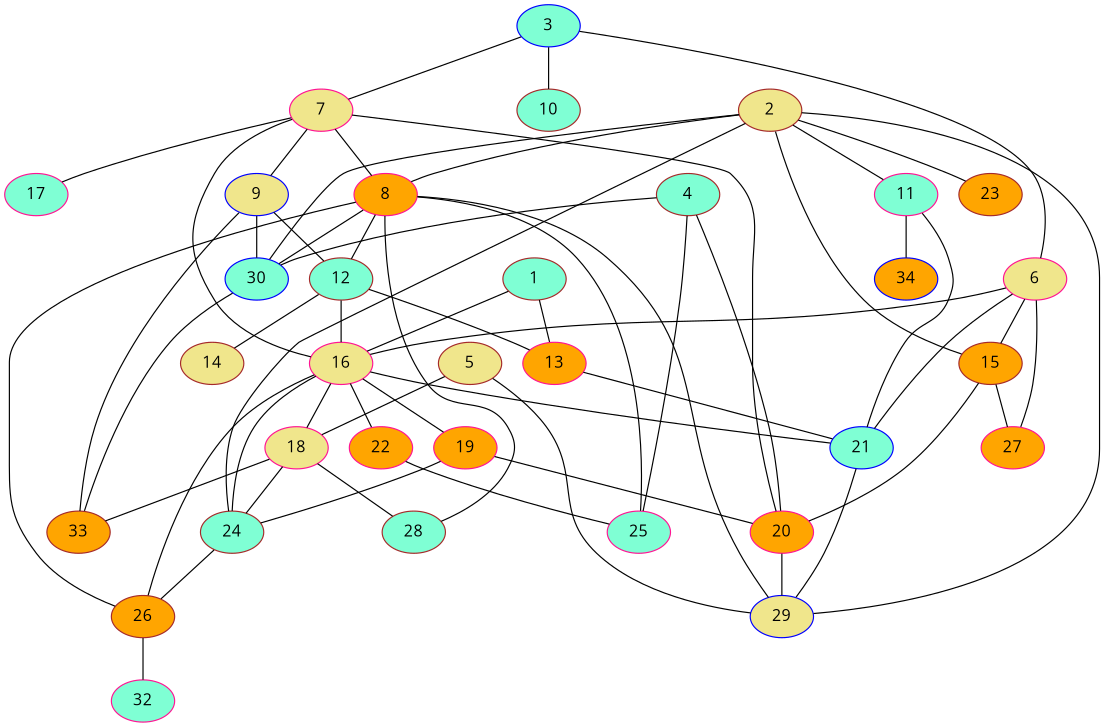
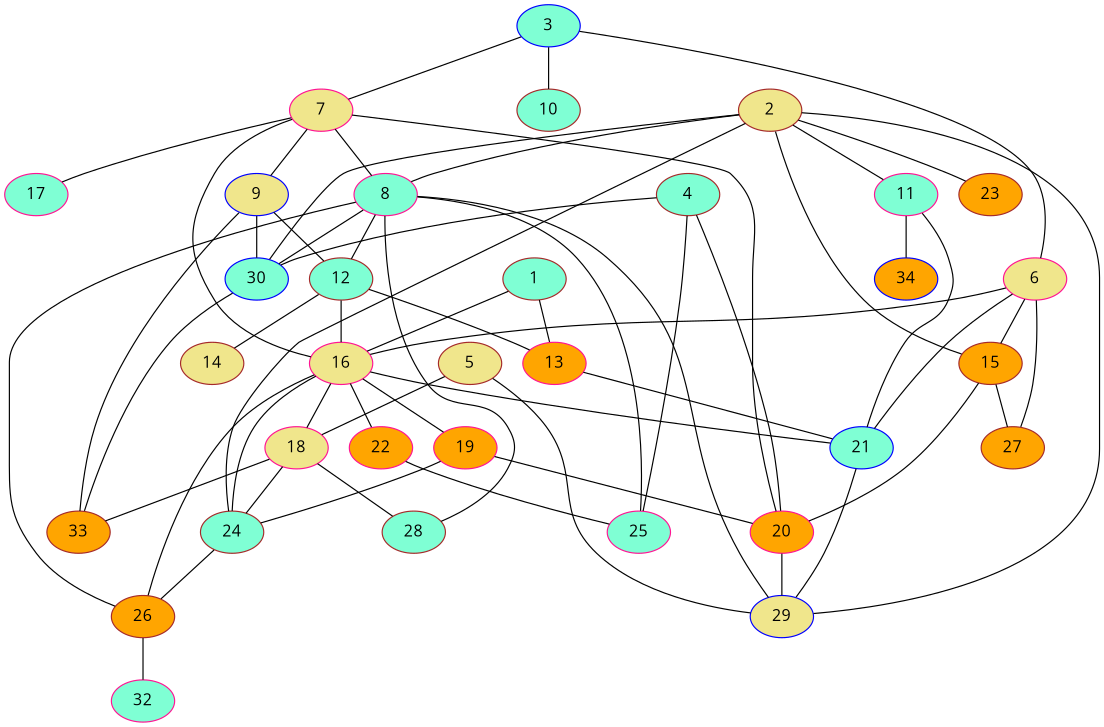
  graph {
    fontname="Open Sans"
    node [color=deeppink fillcolor=aquamarine fontname="Open Sans" style=filled]
    edge [fontname="Open Sans" weight=1.0]
    1 [color=brown]
    13 [fillcolor=orange]
    16 [fillcolor=khaki]
    21 [color=blue]
    24 [color=brown]
    18 [fillcolor=khaki]
    26 [color=brown fillcolor=orange]
    19 [fillcolor=orange]
    22 [fillcolor=orange]
    2 [color=brown fillcolor=khaki]
-   8 [fillcolor=orange]
+   8
    11
    15 [color=brown fillcolor=orange]
    23 [color=brown fillcolor=orange]
    29 [color=blue fillcolor=khaki]
    30 [color=blue]
    25
    12 [color=brown]
    28 [color=brown]
    34 [color=blue fillcolor=orange]
    20 [fillcolor=orange]
-   27 [fillcolor=orange]
+   27 [color=brown fillcolor=orange]
    33 [color=brown fillcolor=orange]
    3 [color=blue]
    6 [fillcolor=khaki]
    7 [fillcolor=khaki]
    10 [color=brown]
    9 [color=blue fillcolor=khaki]
    17
    4 [color=brown]
    5 [color=brown fillcolor=khaki]
    14 [color=brown fillcolor=khaki]
    32
    1 -- 13
    1 -- 16
    13 -- 21
    16 -- 21
    16 -- 24
    16 -- 18
    16 -- 26
    16 -- 19
    16 -- 22 [weight=2.0]
    21 -- 29
    24 -- 26
    18 -- 24
    18 -- 28
    18 -- 33
    26 -- 32
    19 -- 24 [weight=2.0]
    19 -- 20
    22 -- 25
    2 -- 24 [weight=2.0]
    2 -- 8
    2 -- 11
    2 -- 15
    2 -- 23
    2 -- 29
    2 -- 30
    8 -- 26
    8 -- 29
    8 -- 30
    8 -- 25
    8 -- 12
    8 -- 28
    11 -- 21
    11 -- 34
    15 -- 20
    15 -- 27
    30 -- 33
    12 -- 13
    12 -- 16
    12 -- 14
    20 -- 29
    3 -- 6
    3 -- 7
    3 -- 10
    6 -- 16
    6 -- 21
    6 -- 15
    6 -- 27
    7 -- 16
    7 -- 8
    7 -- 20
    7 -- 9
    7 -- 17
    9 -- 30
    9 -- 12
    9 -- 33
    4 -- 30
    4 -- 25
    4 -- 20
    5 -- 18
    5 -- 29
  }
